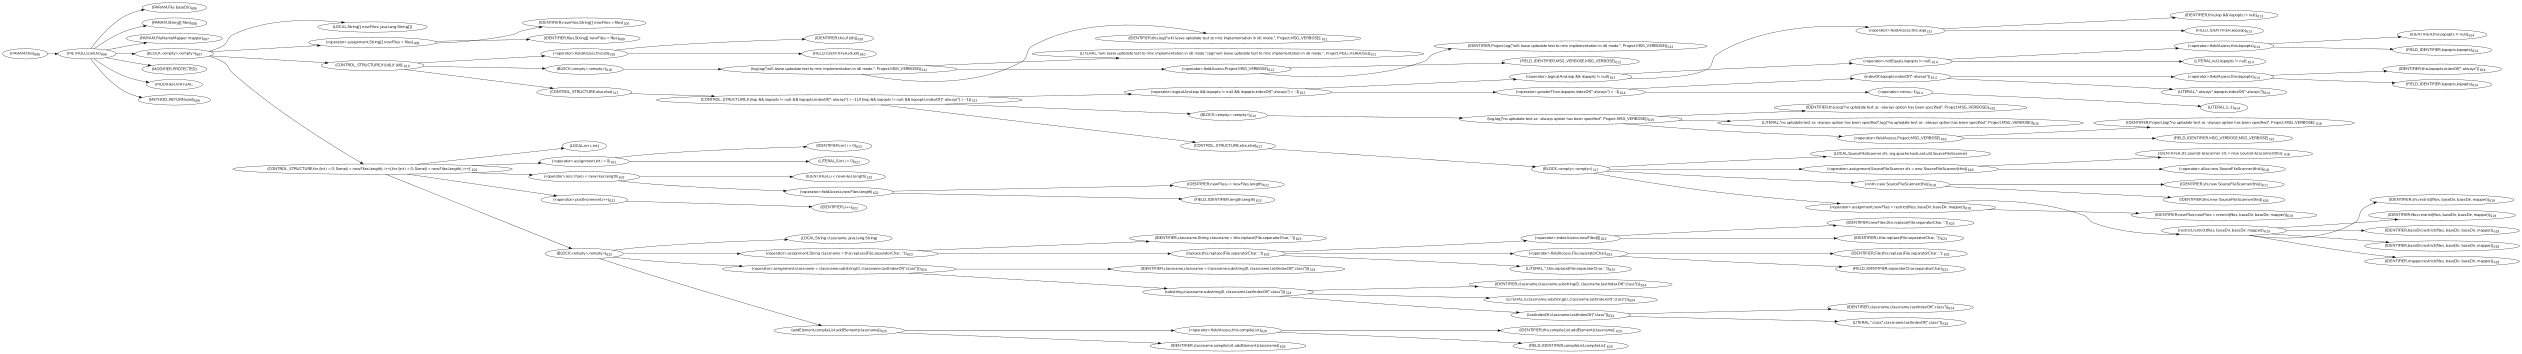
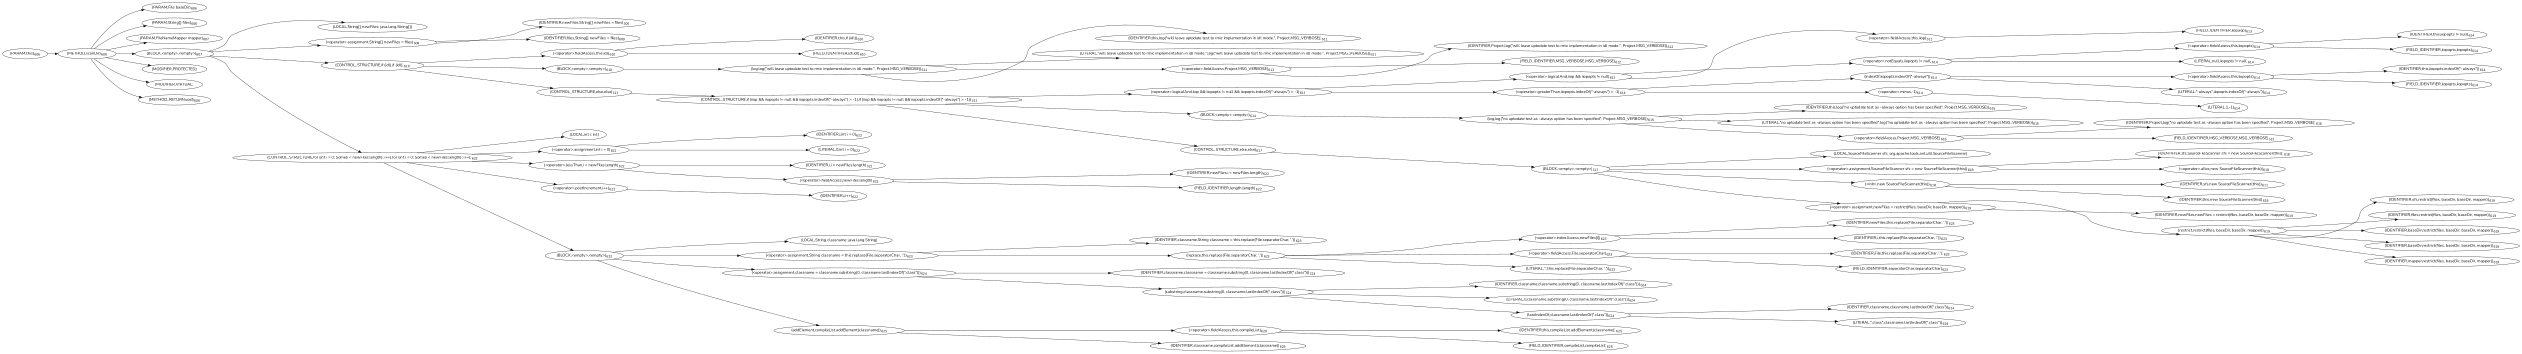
  digraph {
    fontname=Nunito
    rankdir=LR
    node [fontname=Nunito]
    edge [fontname=Nunito]
    n1 [label=<(METHOD,scanDir)<SUB>606</SUB>>]
    n2 [label=<(PARAM,File baseDir)<SUB>606</SUB>>]
    n3 [label=<(PARAM,String[] files)<SUB>606</SUB>>]
    n4 [label=<(PARAM,FileNameMapper mapper)<SUB>607</SUB>>]
    n5 [label=<(BLOCK,&lt;empty&gt;,&lt;empty&gt;)<SUB>607</SUB>>]
    n6 [label=<(MODIFIER,PROTECTED)>]
    n7 [label=<(MODIFIER,VIRTUAL)>]
    n8 [label=<(METHOD_RETURN,void)<SUB>606</SUB>>]
    n9 [label=<(PARAM,this)<SUB>606</SUB>>]
    n10 [label=<(LOCAL,String[] newFiles: java.lang.String[])>]
    n11 [label=<(&lt;operator&gt;.assignment,String[] newFiles = files)<SUB>609</SUB>>]
    n12 [label=<(CONTROL_STRUCTURE,if (idl),if (idl))<SUB>610</SUB>>]
    n13 [label=<(CONTROL_STRUCTURE,for (int i = 0; Some(i &lt; newFiles.length); i++),for (int i = 0; Some(i &lt; newFiles.length); i++))<SUB>622</SUB>>]
    n14 [label=<(IDENTIFIER,newFiles,String[] newFiles = files)<SUB>609</SUB>>]
    n15 [label=<(IDENTIFIER,files,String[] newFiles = files)<SUB>609</SUB>>]
    n16 [label=<(&lt;operator&gt;.fieldAccess,this.idl)<SUB>610</SUB>>]
    n17 [label=<(BLOCK,&lt;empty&gt;,&lt;empty&gt;)<SUB>610</SUB>>]
    n18 [label=<(CONTROL_STRUCTURE,else,else)<SUB>613</SUB>>]
    n19 [label=<(LOCAL,int i: int)>]
    n20 [label=<(&lt;operator&gt;.assignment,int i = 0)<SUB>622</SUB>>]
    n21 [label=<(&lt;operator&gt;.lessThan,i &lt; newFiles.length)<SUB>622</SUB>>]
    n22 [label=<(&lt;operator&gt;.postIncrement,i++)<SUB>622</SUB>>]
    n23 [label=<(BLOCK,&lt;empty&gt;,&lt;empty&gt;)<SUB>622</SUB>>]
    n24 [label=<(IDENTIFIER,this,if (idl))<SUB>610</SUB>>]
    n25 [label=<(FIELD_IDENTIFIER,idl,idl)<SUB>610</SUB>>]
    n26 [label=<(log,log(&quot;will leave uptodate test to rmic implementation in idl mode.&quot;, Project.MSG_VERBOSE))<SUB>611</SUB>>]
    n27 [label=<(CONTROL_STRUCTURE,if (iiop &amp;&amp; iiopopts != null &amp;&amp; iiopopts.indexOf(&quot;-always&quot;) &gt; -1),if (iiop &amp;&amp; iiopopts != null &amp;&amp; iiopopts.indexOf(&quot;-always&quot;) &gt; -1))<SUB>613</SUB>>]
    n28 [label=<(IDENTIFIER,this,log(&quot;will leave uptodate test to rmic implementation in idl mode.&quot;, Project.MSG_VERBOSE))<SUB>611</SUB>>]
    n29 [label=<(LITERAL,&quot;will leave uptodate test to rmic implementation in idl mode.&quot;,log(&quot;will leave uptodate test to rmic implementation in idl mode.&quot;, Project.MSG_VERBOSE))<SUB>611</SUB>>]
    n30 [label=<(&lt;operator&gt;.fieldAccess,Project.MSG_VERBOSE)<SUB>612</SUB>>]
    n31 [label=<(IDENTIFIER,Project,log(&quot;will leave uptodate test to rmic implementation in idl mode.&quot;, Project.MSG_VERBOSE))<SUB>612</SUB>>]
    n32 [label=<(FIELD_IDENTIFIER,MSG_VERBOSE,MSG_VERBOSE)<SUB>612</SUB>>]
    n33 [label=<(&lt;operator&gt;.logicalAnd,iiop &amp;&amp; iiopopts != null &amp;&amp; iiopopts.indexOf(&quot;-always&quot;) &gt; -1)<SUB>613</SUB>>]
    n34 [label=<(BLOCK,&lt;empty&gt;,&lt;empty&gt;)<SUB>614</SUB>>]
    n35 [label=<(CONTROL_STRUCTURE,else,else)<SUB>617</SUB>>]
    n36 [label=<(&lt;operator&gt;.logicalAnd,iiop &amp;&amp; iiopopts != null)<SUB>613</SUB>>]
    n37 [label=<(&lt;operator&gt;.greaterThan,iiopopts.indexOf(&quot;-always&quot;) &gt; -1)<SUB>614</SUB>>]
    n38 [label=<(log,log(&quot;no uptodate test as -always option has been specified&quot;, Project.MSG_VERBOSE))<SUB>615</SUB>>]
    n39 [label=<(BLOCK,&lt;empty&gt;,&lt;empty&gt;)<SUB>617</SUB>>]
    n40 [label=<(&lt;operator&gt;.fieldAccess,this.iiop)<SUB>613</SUB>>]
    n41 [label=<(&lt;operator&gt;.notEquals,iiopopts != null)<SUB>614</SUB>>]
    n42 [label=<(indexOf,iiopopts.indexOf(&quot;-always&quot;))<SUB>614</SUB>>]
    n43 [label=<(&lt;operator&gt;.minus,-1)<SUB>614</SUB>>]
-   n44 [label=<(IDENTIFIER,this,iiop &amp;&amp; iiopopts != null)<SUB>613</SUB>>]
    n45 [label=<(FIELD_IDENTIFIER,iiop,iiop)<SUB>613</SUB>>]
    n46 [label=<(&lt;operator&gt;.fieldAccess,this.iiopopts)<SUB>614</SUB>>]
    n47 [label=<(LITERAL,null,iiopopts != null)<SUB>614</SUB>>]
    n48 [label=<(IDENTIFIER,this,iiopopts != null)<SUB>614</SUB>>]
    n49 [label=<(FIELD_IDENTIFIER,iiopopts,iiopopts)<SUB>614</SUB>>]
    n50 [label=<(&lt;operator&gt;.fieldAccess,this.iiopopts)<SUB>614</SUB>>]
    n51 [label=<(LITERAL,&quot;-always&quot;,iiopopts.indexOf(&quot;-always&quot;))<SUB>614</SUB>>]
    n52 [label=<(LITERAL,1,-1)<SUB>614</SUB>>]
    n53 [label=<(IDENTIFIER,this,iiopopts.indexOf(&quot;-always&quot;))<SUB>614</SUB>>]
    n54 [label=<(FIELD_IDENTIFIER,iiopopts,iiopopts)<SUB>614</SUB>>]
    n55 [label=<(IDENTIFIER,this,log(&quot;no uptodate test as -always option has been specified&quot;, Project.MSG_VERBOSE))<SUB>615</SUB>>]
    n56 [label=<(LITERAL,&quot;no uptodate test as -always option has been specified&quot;,log(&quot;no uptodate test as -always option has been specified&quot;, Project.MSG_VERBOSE))<SUB>615</SUB>>]
    n57 [label=<(&lt;operator&gt;.fieldAccess,Project.MSG_VERBOSE)<SUB>616</SUB>>]
    n58 [label=<(IDENTIFIER,Project,log(&quot;no uptodate test as -always option has been specified&quot;, Project.MSG_VERBOSE))<SUB>616</SUB>>]
    n59 [label=<(FIELD_IDENTIFIER,MSG_VERBOSE,MSG_VERBOSE)<SUB>616</SUB>>]
    n60 [label=<(LOCAL,SourceFileScanner sfs: org.apache.tools.ant.util.SourceFileScanner)>]
    n61 [label=<(&lt;operator&gt;.assignment,SourceFileScanner sfs = new SourceFileScanner(this))<SUB>618</SUB>>]
    n62 [label=<(&lt;init&gt;,new SourceFileScanner(this))<SUB>618</SUB>>]
    n63 [label=<(&lt;operator&gt;.assignment,newFiles = restrict(files, baseDir, baseDir, mapper))<SUB>619</SUB>>]
    n64 [label=<(IDENTIFIER,sfs,SourceFileScanner sfs = new SourceFileScanner(this))<SUB>618</SUB>>]
    n65 [label=<(&lt;operator&gt;.alloc,new SourceFileScanner(this))<SUB>618</SUB>>]
    n66 [label=<(IDENTIFIER,sfs,new SourceFileScanner(this))<SUB>611</SUB>>]
    n67 [label=<(IDENTIFIER,this,new SourceFileScanner(this))<SUB>618</SUB>>]
    n68 [label=<(IDENTIFIER,newFiles,newFiles = restrict(files, baseDir, baseDir, mapper))<SUB>619</SUB>>]
    n69 [label=<(restrict,restrict(files, baseDir, baseDir, mapper))<SUB>619</SUB>>]
    n70 [label=<(IDENTIFIER,sfs,restrict(files, baseDir, baseDir, mapper))<SUB>619</SUB>>]
    n71 [label=<(IDENTIFIER,files,restrict(files, baseDir, baseDir, mapper))<SUB>619</SUB>>]
    n72 [label=<(IDENTIFIER,baseDir,restrict(files, baseDir, baseDir, mapper))<SUB>619</SUB>>]
    n73 [label=<(IDENTIFIER,baseDir,restrict(files, baseDir, baseDir, mapper))<SUB>619</SUB>>]
    n74 [label=<(IDENTIFIER,mapper,restrict(files, baseDir, baseDir, mapper))<SUB>619</SUB>>]
    n75 [label=<(IDENTIFIER,i,int i = 0)<SUB>622</SUB>>]
    n76 [label=<(LITERAL,0,int i = 0)<SUB>622</SUB>>]
    n77 [label=<(IDENTIFIER,i,i &lt; newFiles.length)<SUB>622</SUB>>]
    n78 [label=<(&lt;operator&gt;.fieldAccess,newFiles.length)<SUB>622</SUB>>]
    n79 [label=<(IDENTIFIER,i,i++)<SUB>622</SUB>>]
    n80 [label=<(LOCAL,String classname: java.lang.String)>]
    n81 [label=<(&lt;operator&gt;.assignment,String classname = this.replace(File.separatorChar, '.'))<SUB>623</SUB>>]
    n82 [label=<(&lt;operator&gt;.assignment,classname = classname.substring(0, classname.lastIndexOf(&quot;.class&quot;)))<SUB>624</SUB>>]
    n83 [label=<(addElement,compileList.addElement(classname))<SUB>625</SUB>>]
    n84 [label=<(IDENTIFIER,newFiles,i &lt; newFiles.length)<SUB>622</SUB>>]
    n85 [label=<(FIELD_IDENTIFIER,length,length)<SUB>622</SUB>>]
    n86 [label=<(IDENTIFIER,classname,String classname = this.replace(File.separatorChar, '.'))<SUB>623</SUB>>]
    n87 [label=<(replace,this.replace(File.separatorChar, '.'))<SUB>623</SUB>>]
    n88 [label=<(IDENTIFIER,classname,classname = classname.substring(0, classname.lastIndexOf(&quot;.class&quot;)))<SUB>624</SUB>>]
    n89 [label=<(substring,classname.substring(0, classname.lastIndexOf(&quot;.class&quot;)))<SUB>624</SUB>>]
    n90 [label=<(&lt;operator&gt;.fieldAccess,this.compileList)<SUB>620</SUB>>]
    n91 [label=<(IDENTIFIER,classname,compileList.addElement(classname))<SUB>625</SUB>>]
    n92 [label=<(&lt;operator&gt;.indexAccess,newFiles[i])<SUB>623</SUB>>]
    n93 [label=<(&lt;operator&gt;.fieldAccess,File.separatorChar)<SUB>623</SUB>>]
    n94 [label=<(LITERAL,'.',this.replace(File.separatorChar, '.'))<SUB>623</SUB>>]
    n95 [label=<(IDENTIFIER,newFiles,this.replace(File.separatorChar, '.'))<SUB>623</SUB>>]
    n96 [label=<(IDENTIFIER,i,this.replace(File.separatorChar, '.'))<SUB>623</SUB>>]
    n97 [label=<(IDENTIFIER,File,this.replace(File.separatorChar, '.'))<SUB>623</SUB>>]
    n98 [label=<(FIELD_IDENTIFIER,separatorChar,separatorChar)<SUB>623</SUB>>]
    n99 [label=<(IDENTIFIER,classname,classname.substring(0, classname.lastIndexOf(&quot;.class&quot;)))<SUB>624</SUB>>]
    n100 [label=<(LITERAL,0,classname.substring(0, classname.lastIndexOf(&quot;.class&quot;)))<SUB>624</SUB>>]
    n101 [label=<(lastIndexOf,classname.lastIndexOf(&quot;.class&quot;))<SUB>624</SUB>>]
    n102 [label=<(IDENTIFIER,classname,classname.lastIndexOf(&quot;.class&quot;))<SUB>624</SUB>>]
    n103 [label=<(LITERAL,&quot;.class&quot;,classname.lastIndexOf(&quot;.class&quot;))<SUB>624</SUB>>]
    n104 [label=<(IDENTIFIER,this,compileList.addElement(classname))<SUB>625</SUB>>]
    n105 [label=<(FIELD_IDENTIFIER,compileList,compileList)<SUB>625</SUB>>]
    n1 -> n2
    n1 -> n3
    n1 -> n4
    n1 -> n5
    n1 -> n6
    n1 -> n7
    n1 -> n8
    n5 -> n10
    n5 -> n11
    n5 -> n12
    n5 -> n13
    n9 -> n1
    n11 -> n14
    n11 -> n15
    n12 -> n16
    n12 -> n17
    n12 -> n18
    n13 -> n19
    n13 -> n20
    n13 -> n21
    n13 -> n22
    n13 -> n23
    n16 -> n24
    n16 -> n25
    n17 -> n26
    n18 -> n27
    n20 -> n75
    n20 -> n76
    n21 -> n77
    n21 -> n78
    n22 -> n79
    n23 -> n80
    n23 -> n81
    n23 -> n82
    n23 -> n83
    n26 -> n28
    n26 -> n29
    n26 -> n30
    n27 -> n33
    n27 -> n34
    n27 -> n35
    n30 -> n31
    n30 -> n32
    n33 -> n36
    n33 -> n37
    n34 -> n38
    n35 -> n39
    n36 -> n40
    n36 -> n41
    n37 -> n42
    n37 -> n43
    n38 -> n55
    n38 -> n56
    n38 -> n57
    n39 -> n60
    n39 -> n61
    n39 -> n62
    n39 -> n63
-   n40 -> n44
    n40 -> n45
    n41 -> n46
    n41 -> n47
    n42 -> n50
    n42 -> n51
    n43 -> n52
    n46 -> n48
    n46 -> n49
    n50 -> n53
    n50 -> n54
    n57 -> n58
    n57 -> n59
    n61 -> n64
    n61 -> n65
    n62 -> n66
    n62 -> n67
    n63 -> n68
    n63 -> n69
    n69 -> n70
    n69 -> n71
    n69 -> n72
    n69 -> n73
    n69 -> n74
    n78 -> n84
    n78 -> n85
    n81 -> n86
    n81 -> n87
    n82 -> n88
    n82 -> n89
    n83 -> n90
    n83 -> n91
    n87 -> n92
    n87 -> n93
    n87 -> n94
    n89 -> n99
    n89 -> n100
    n89 -> n101
    n90 -> n104
    n90 -> n105
    n92 -> n95
    n92 -> n96
    n93 -> n97
    n93 -> n98
    n101 -> n102
    n101 -> n103
  }
